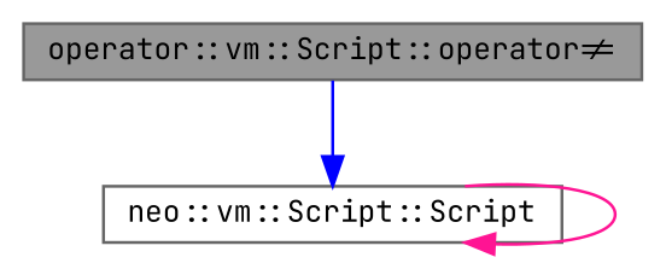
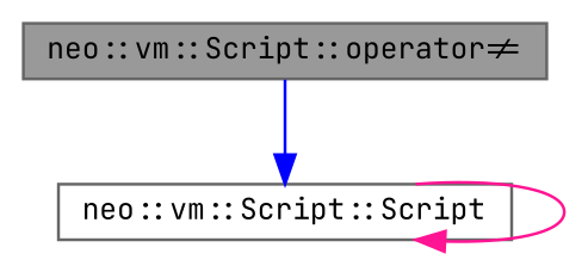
  digraph {
    rankdir=TB
    fontname="JetBrains Mono"
    node [fontname="JetBrains Mono" fontsize=10 shape=box style=filled]
    edge [fontname="JetBrains Mono" fontsize=10 labelfontname=Helvetica labelfontsize=10 style=solid]
-   n1 [color=gray40 fillcolor=grey60 fontcolor=black height=0.2 label="operator::vm::Script::operator!=" width=0.4]
+   n1 [color=gray40 fillcolor=grey60 fontcolor=black height=0.2 label="neo::vm::Script::operator!=" width=0.4]
    n2 [color=grey40 fillcolor=white height=0.2 label="neo::vm::Script::Script" width=0.4]
    n1 -> n2 [color=blue]
    n2 -> n2 [color=deeppink]
  }
